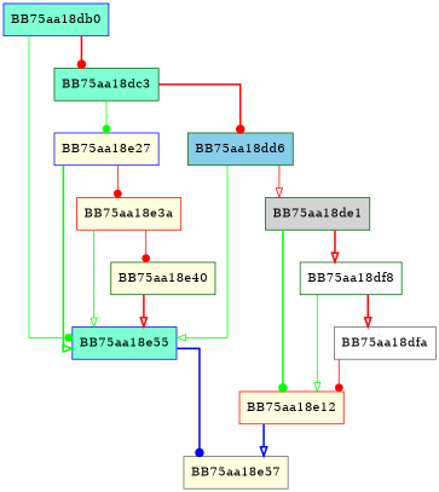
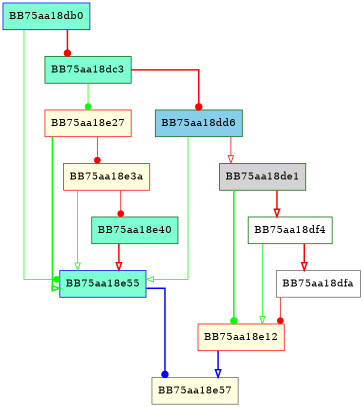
  digraph {
    splines=ortho
    node [color=darkgreen fillcolor=aquamarine shape=box style=filled]
    edge [arrowhead=dot color=red style=solid]
    BB75aa18db0 [color=blue]
    BB75aa18e55 [color=blue]
    BB75aa18dc3
    BB75aa18e57 [color=gray40 fillcolor=lightyellow]
-   BB75aa18e27 [color=blue fillcolor=lightyellow]
+   BB75aa18e27 [color=red fillcolor=lightyellow]
    BB75aa18dd6 [fillcolor=skyblue]
    BB75aa18e3a [color=red fillcolor=lightyellow]
    BB75aa18de1 [fillcolor=lightgrey]
-   BB75aa18e40 [fillcolor=lightyellow]
+   BB75aa18e40
    BB75aa18e12 [color=red fillcolor=lightyellow]
-   BB75aa18df4 [fillcolor=white label=BB75aa18df8]
+   BB75aa18df4 [fillcolor=white]
    BB75aa18dfa [color=gray40 fillcolor=white]
    BB75aa18db0 -> BB75aa18e55 [color=green]
    BB75aa18db0 -> BB75aa18dc3 [style=bold]
    BB75aa18e55 -> BB75aa18e57 [color=blue style=bold]
    BB75aa18dc3 -> BB75aa18e27 [color=green]
    BB75aa18dc3 -> BB75aa18dd6 [style=bold]
    BB75aa18e27 -> BB75aa18e55 [arrowhead=onormal color=green style=bold]
    BB75aa18e27 -> BB75aa18e3a
    BB75aa18dd6 -> BB75aa18e55 [arrowhead=onormal color=green]
    BB75aa18dd6 -> BB75aa18de1 [arrowhead=onormal]
    BB75aa18e3a -> BB75aa18e55 [arrowhead=onormal color=green]
    BB75aa18e3a -> BB75aa18e40
    BB75aa18de1 -> BB75aa18e12 [color=green style=bold]
    BB75aa18de1 -> BB75aa18df4 [arrowhead=onormal style=bold]
    BB75aa18e40 -> BB75aa18e55 [arrowhead=onormal style=bold]
    BB75aa18e12 -> BB75aa18e57 [arrowhead=onormal color=blue style=bold]
    BB75aa18df4 -> BB75aa18e12 [arrowhead=onormal color=green]
    BB75aa18df4 -> BB75aa18dfa [arrowhead=onormal style=bold]
    BB75aa18dfa -> BB75aa18e12
  }
